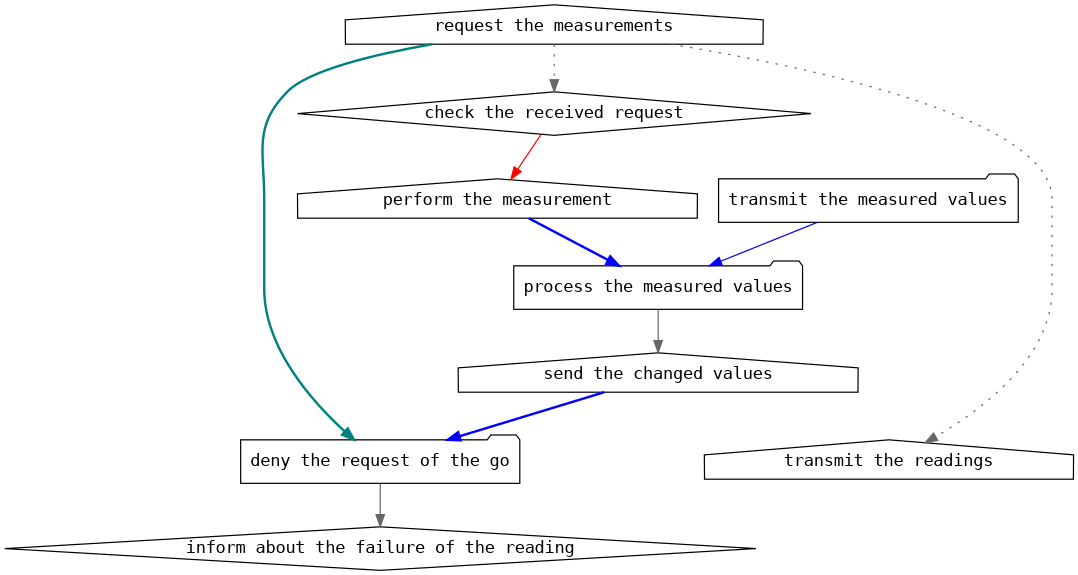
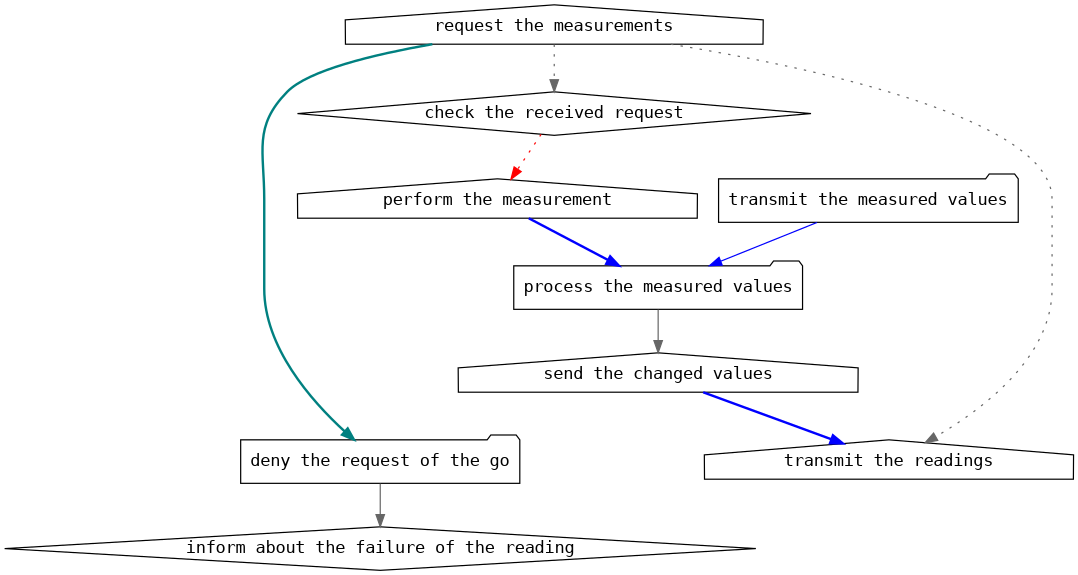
  strict digraph {
    fontname="DejaVu Sans Mono"
    node [fontname="DejaVu Sans Mono" shape=house]
    edge [attrs="{'type': 'flow', 'label': 'flow'}" color=gray40 fontname="DejaVu Sans Mono" style=solid]
    "request the measurements" [attrs="{'type': 'Activity', 'label': 'request the measurements'}"]
    "check the received request" [attrs="{'type': 'Activity', 'label': 'check the received request'}" shape=diamond]
    "deny the request of the go" [attrs="{'type': 'Activity', 'label': 'deny the request of the go'}" shape=folder]
    "transmit the readings" [attrs="{'type': 'Activity', 'label': 'transmit the readings'}"]
    "perform the measurement" [attrs="{'type': 'Activity', 'label': 'perform the measurement'}"]
    "inform about the failure of the reading" [attrs="{'type': 'Activity', 'label': 'inform about the failure of the reading'}" shape=diamond]
    "process the measured values" [attrs="{'type': 'Activity', 'label': 'process the measured values'}" shape=folder]
    "transmit the measured values" [attrs="{'type': 'Activity', 'label': 'transmit the measured values'}" shape=folder]
    "send the changed values" [attrs="{'type': 'Activity', 'label': 'send the changed values'}"]
    "request the measurements" -> "check the received request" [style=dotted]
    "request the measurements" -> "deny the request of the go" [color=teal style=bold]
    "request the measurements" -> "transmit the readings" [style=dotted]
-   "check the received request" -> "perform the measurement" [color=red]
+   "check the received request" -> "perform the measurement" [color=red style=dotted]
    "deny the request of the go" -> "inform about the failure of the reading"
    "perform the measurement" -> "process the measured values" [color=blue style=bold]
    "process the measured values" -> "send the changed values"
    "transmit the measured values" -> "process the measured values" [color=blue]
-   "send the changed values" -> "deny the request of the go" [color=blue style=bold]
+   "send the changed values" -> "transmit the readings" [color=blue style=bold]
  }
